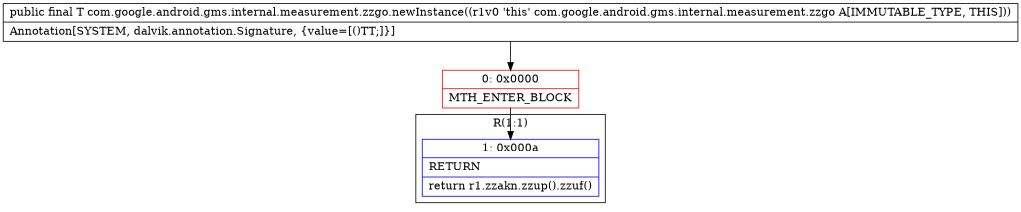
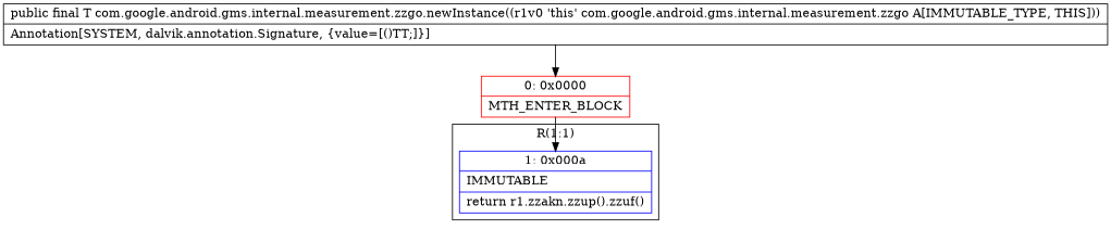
  digraph {
    node [shape=record]
-   n1 [color=blue label="{1\:\ 0x000a|RETURN\l|return r1.zzakn.zzup().zzuf()\l}"]
+   n1 [color=blue label="{1\:\ 0x000a|IMMUTABLE\l|return r1.zzakn.zzup().zzuf()\l}"]
    n2 [color=red label="{0\:\ 0x0000|MTH_ENTER_BLOCK\l}"]
    n3 [label="{public final T com.google.android.gms.internal.measurement.zzgo.newInstance((r1v0 'this' com.google.android.gms.internal.measurement.zzgo A[IMMUTABLE_TYPE, THIS]))  | Annotation[SYSTEM, dalvik.annotation.Signature, \{value=[()TT;]\}]\l}"]
    subgraph cluster_1 {
      label="R(1:1)"
      n1
    }
    n2 -> n1
    n3 -> n2
  }
